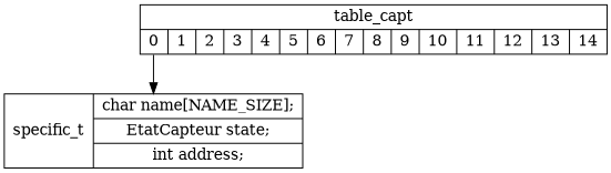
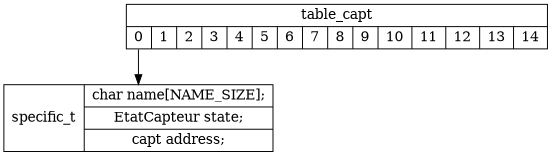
  digraph {
    fontsize=11.5
    node [shape=record]
    n1 [headlabel=truc label="{table_capt|{<capt0> 0| 1| 2| 3| 4| 5| 6| 7| 8| 9| 10| 11| 12| 13| 14}}"]
-   n2 [label="specific_t|{char name[NAME_SIZE];| EtatCapteur state; | int address;}"]
+   n2 [label="specific_t|{char name[NAME_SIZE];| EtatCapteur state; | capt address;}"]
    n1 -> n2 [tailport=capt0]
  }
